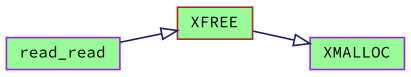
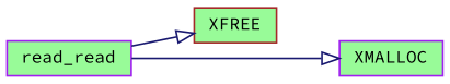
  digraph {
    fontname="Source Code Pro"
    rankdir=LR
    node [color=purple fillcolor=palegreen fontname="Source Code Pro" fontsize=10 shape=record style=filled]
    edge [arrowhead=onormal color=midnightblue fontname="Source Code Pro" fontsize=10 labelfontname=Helvetica labelfontsize=10 style=solid]
    n1 [fontcolor=black height=0.2 label=read_read width=0.4]
    n2 [color=brown height=0.2 label=XFREE width=0.4]
    n3 [height=0.2 label=XMALLOC width=0.4]
    n1 -> n2
-   n2 -> n3
+   n1 -> n3
  }
